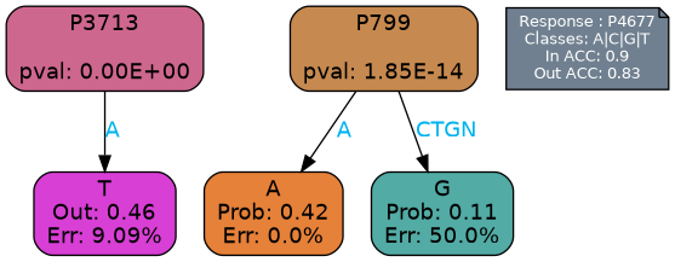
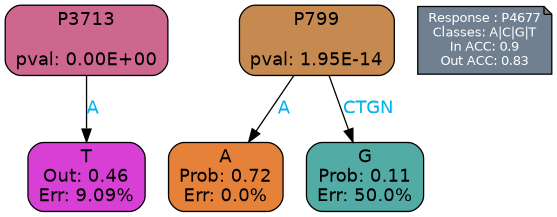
  digraph {
    ranksep=equally
    splines=polylines
    node [color=black fontname=helvetica shape=box style="filled, rounded"]
    edge [fontcolor=deepskyblue2 fontname=helvetica]
    n1 [fillcolor="#d83fd5" label="T\nOut: 0.46\nErr: 9.09%"]
-   n2 [fillcolor="#e58139" label="A\nProb: 0.42\nErr: 0.0%"]
+   n2 [fillcolor="#e58139" label="A\nProb: 0.72\nErr: 0.0%"]
    n3 [fillcolor="#52aba4" label="G\nProb: 0.11\nErr: 50.0%"]
    n4 [align=left fillcolor=slategray fontcolor=white fontsize=10 label="Response : P4677\nClasses: A|C|G|T\nIn ACC: 0.9\nOut ACC: 0.83\n" shape=note style=filled]
    n5 [fillcolor="#ce678d" label="P3713\n\npval: 0.00E+00"]
-   n6 [fillcolor="#c6894f" label="P799\n\npval: 1.85E-14"]
+   n6 [fillcolor="#c6894f" label="P799\n\npval: 1.95E-14"]
    subgraph sub_1 {
      rank=same
      n1
      n2
      n3
    }
    subgraph sub_2 {
      rank=same
      n4
      n5
    }
    n5 -> n1 [label=A]
    n6 -> n2 [label=A]
    n6 -> n3 [label=CTGN]
  }
